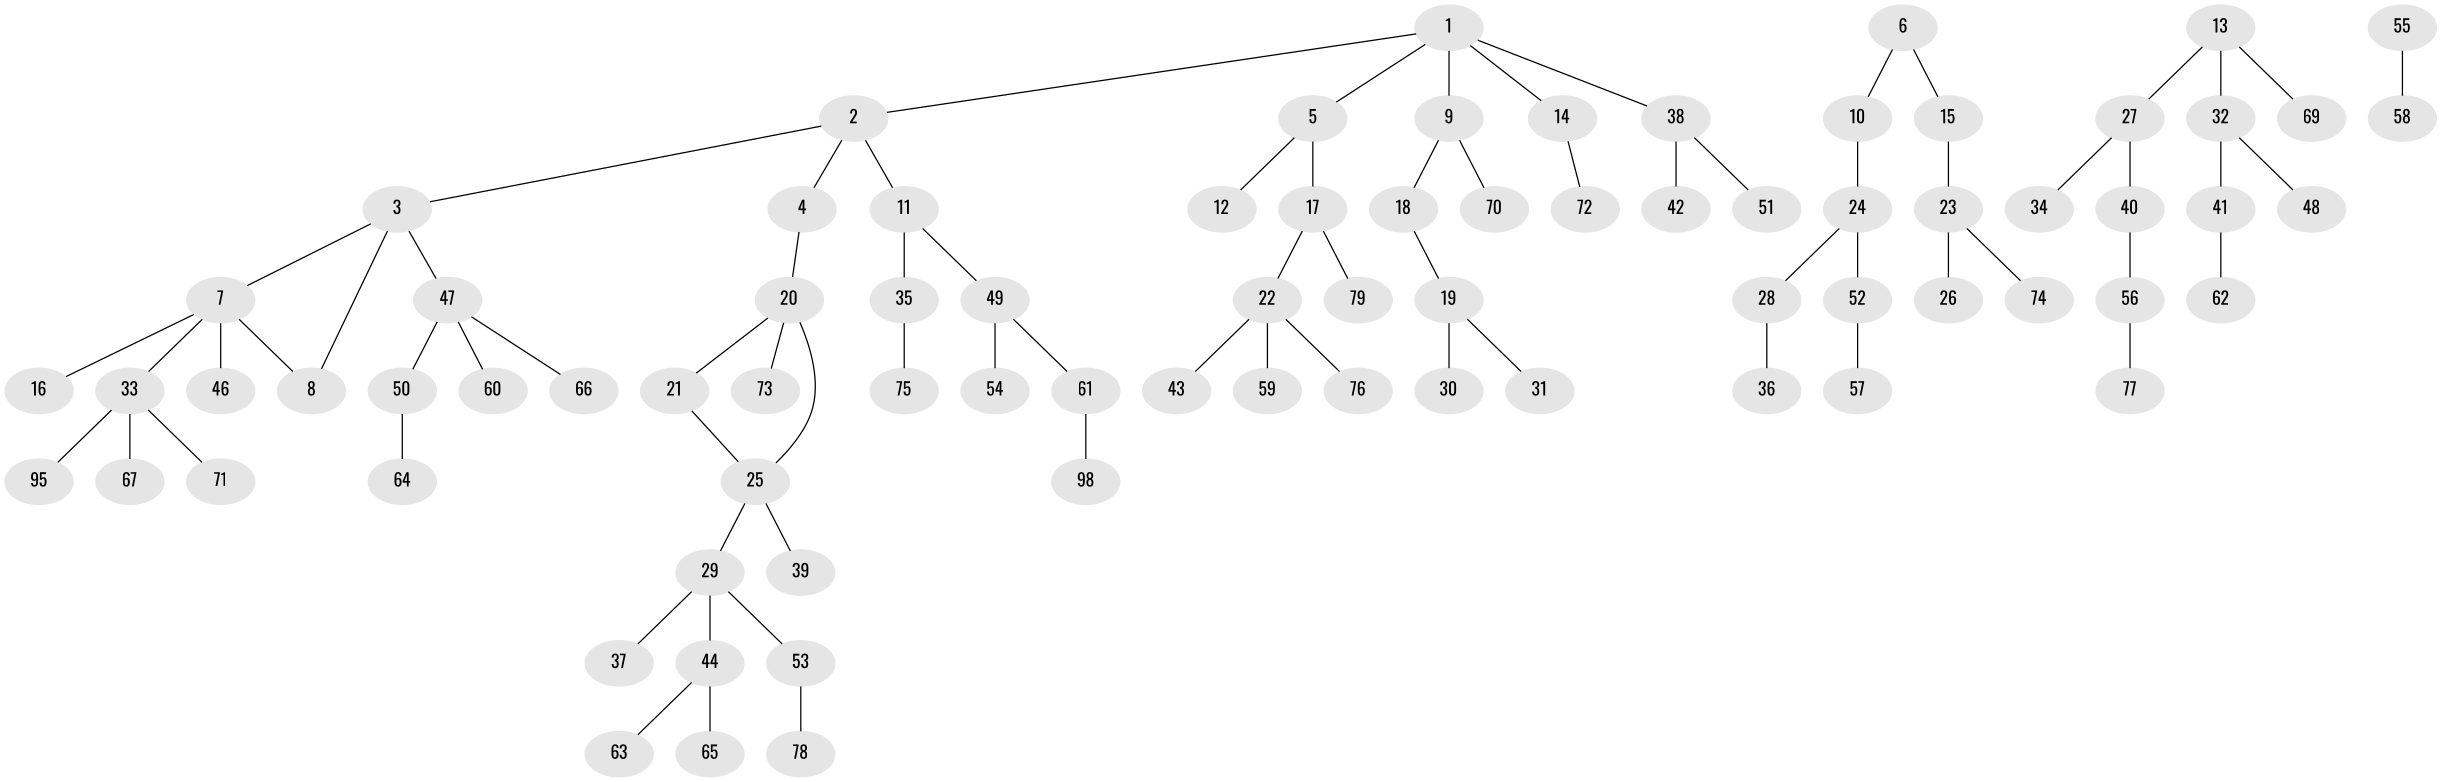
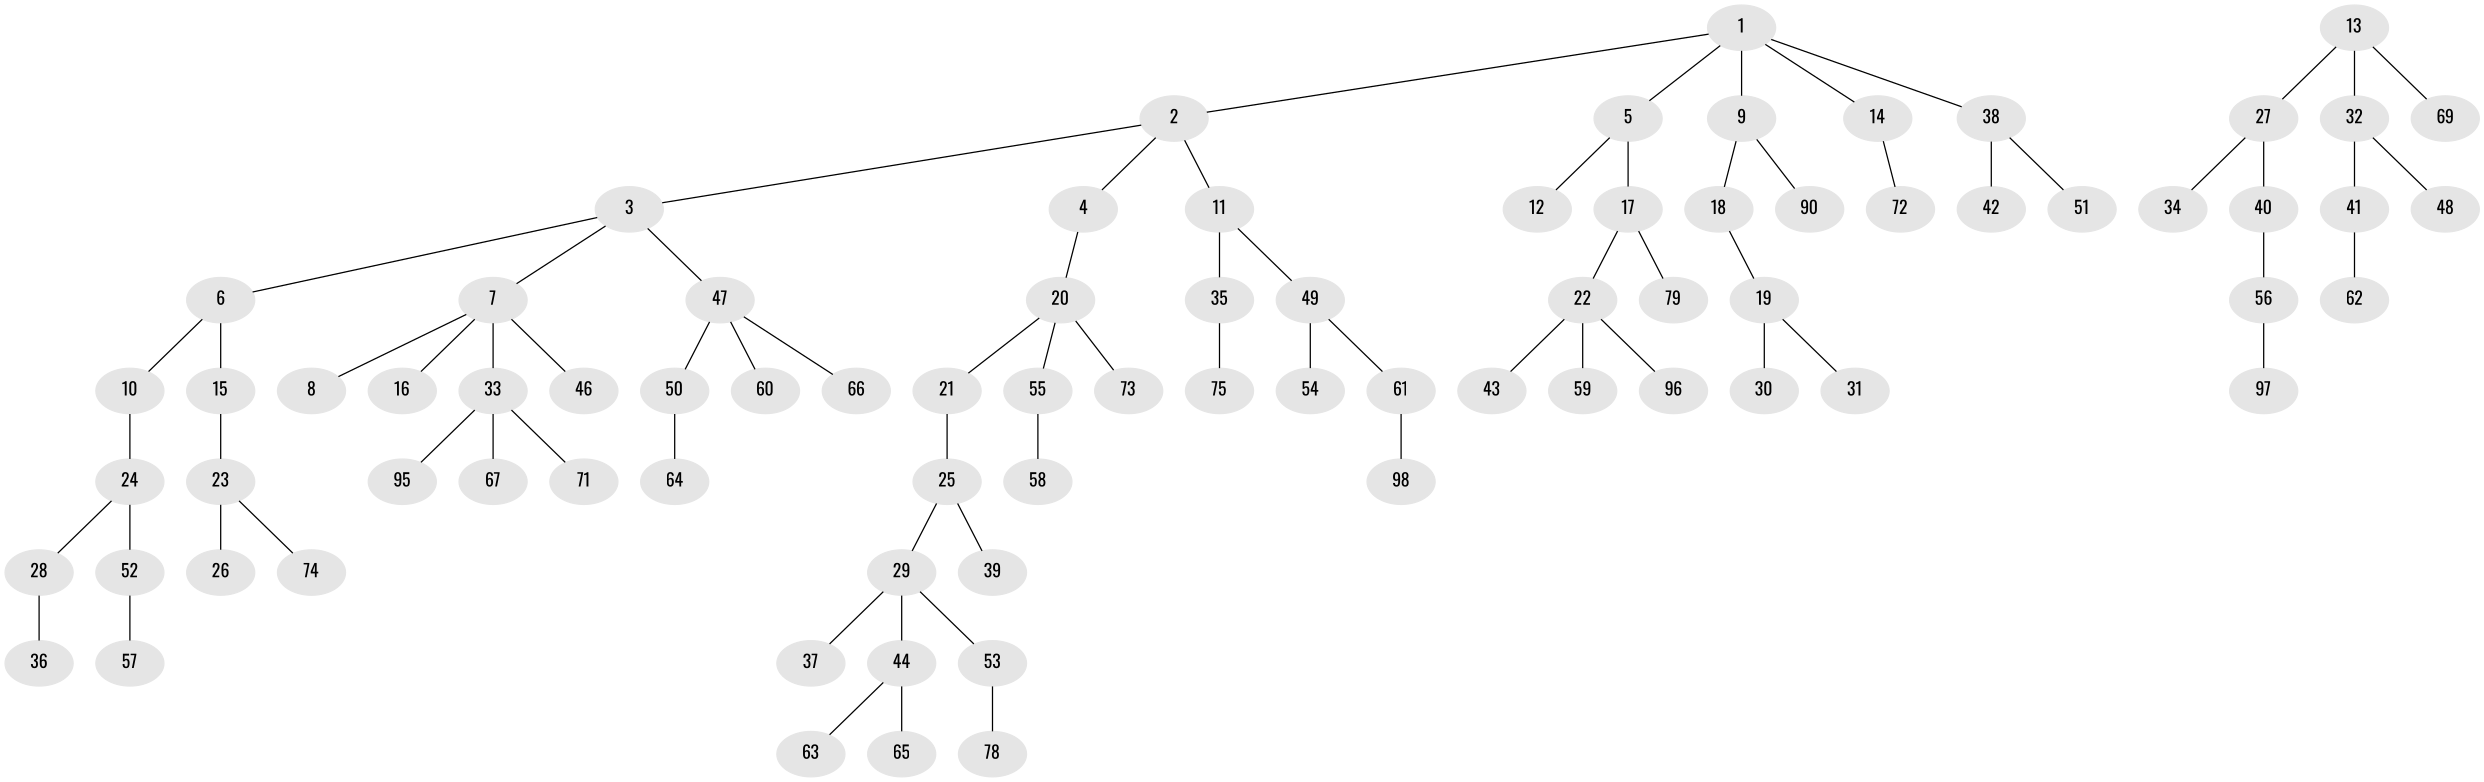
  graph {
    fontname=Oswald
    node [color=gray90 fontname=Oswald style=filled]
    edge [fontname=Oswald]
    1
    2
    5
    9
    14
    38
    3
    4
    11
    12
    17
    18
-   70
+   70 [label=90]
    72
    42
    51
    6
    7
    47
    20
    35
    49
    10
    15
    8
    16
    33
    46
    13
    27
    32
    69
    50
    60
    66
    21
    55
    73
    22
    79
    24
    23
    n43 [label=95]
    67
    71
    19
    28
    52
    75
    54
    61
    34
    40
    41
    48
    26
    74
    43
    59
-   76
+   76 [label=96]
    30
    31
    25
    58
    29
    39
    36
    57
    37
    44
    53
    56
    63
    65
    78
    62
-   77
+   77 [label=97]
    64
    n79 [label=98]
    1 -- 2
    1 -- 5
    1 -- 9
    1 -- 14
    1 -- 38
    2 -- 3
    2 -- 4
    2 -- 11
    5 -- 12
    5 -- 17
    9 -- 18
    9 -- 70
    14 -- 72
    38 -- 42
    38 -- 51
-   3 -- 8
+   3 -- 6
    3 -- 7
    3 -- 47
    4 -- 20
    11 -- 35
    11 -- 49
    17 -- 22
    17 -- 79
    18 -- 19
    6 -- 10
    6 -- 15
    7 -- 8
    7 -- 16
    7 -- 33
    7 -- 46
    47 -- 50
    47 -- 60
    47 -- 66
    20 -- 21
-   20 -- 25
+   20 -- 55
    20 -- 73
    35 -- 75
    49 -- 54
    49 -- 61
    10 -- 24
    15 -- 23
    33 -- n43
    33 -- 67
    33 -- 71
    13 -- 27
    13 -- 32
    13 -- 69
    27 -- 34
    27 -- 40
    32 -- 41
    32 -- 48
    50 -- 64
    21 -- 25
    55 -- 58
    22 -- 43
    22 -- 59
    22 -- 76
    24 -- 28
    24 -- 52
    23 -- 26
    23 -- 74
    19 -- 30
    19 -- 31
    28 -- 36
    52 -- 57
    61 -- n79
    40 -- 56
    41 -- 62
    25 -- 29
    25 -- 39
    29 -- 37
    29 -- 44
    29 -- 53
    44 -- 63
    44 -- 65
    53 -- 78
    56 -- 77
  }
